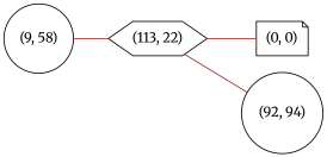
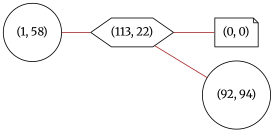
  graph {
    fontname=Merriweather
    rankdir=LR
    node [fontname=Merriweather shape=circle]
    edge [color=brown fontname=Merriweather weight=1]
    "(113, 22)" [shape=hexagon]
-   "(9, 58)"
+   "(9, 58)" [label="(1, 58)"]
    "(0, 0)" [shape=note]
    "(92, 94)"
    "(113, 22)" -- "(0, 0)" [weight=4]
    "(113, 22)" -- "(92, 94)"
    "(9, 58)" -- "(113, 22)"
  }
